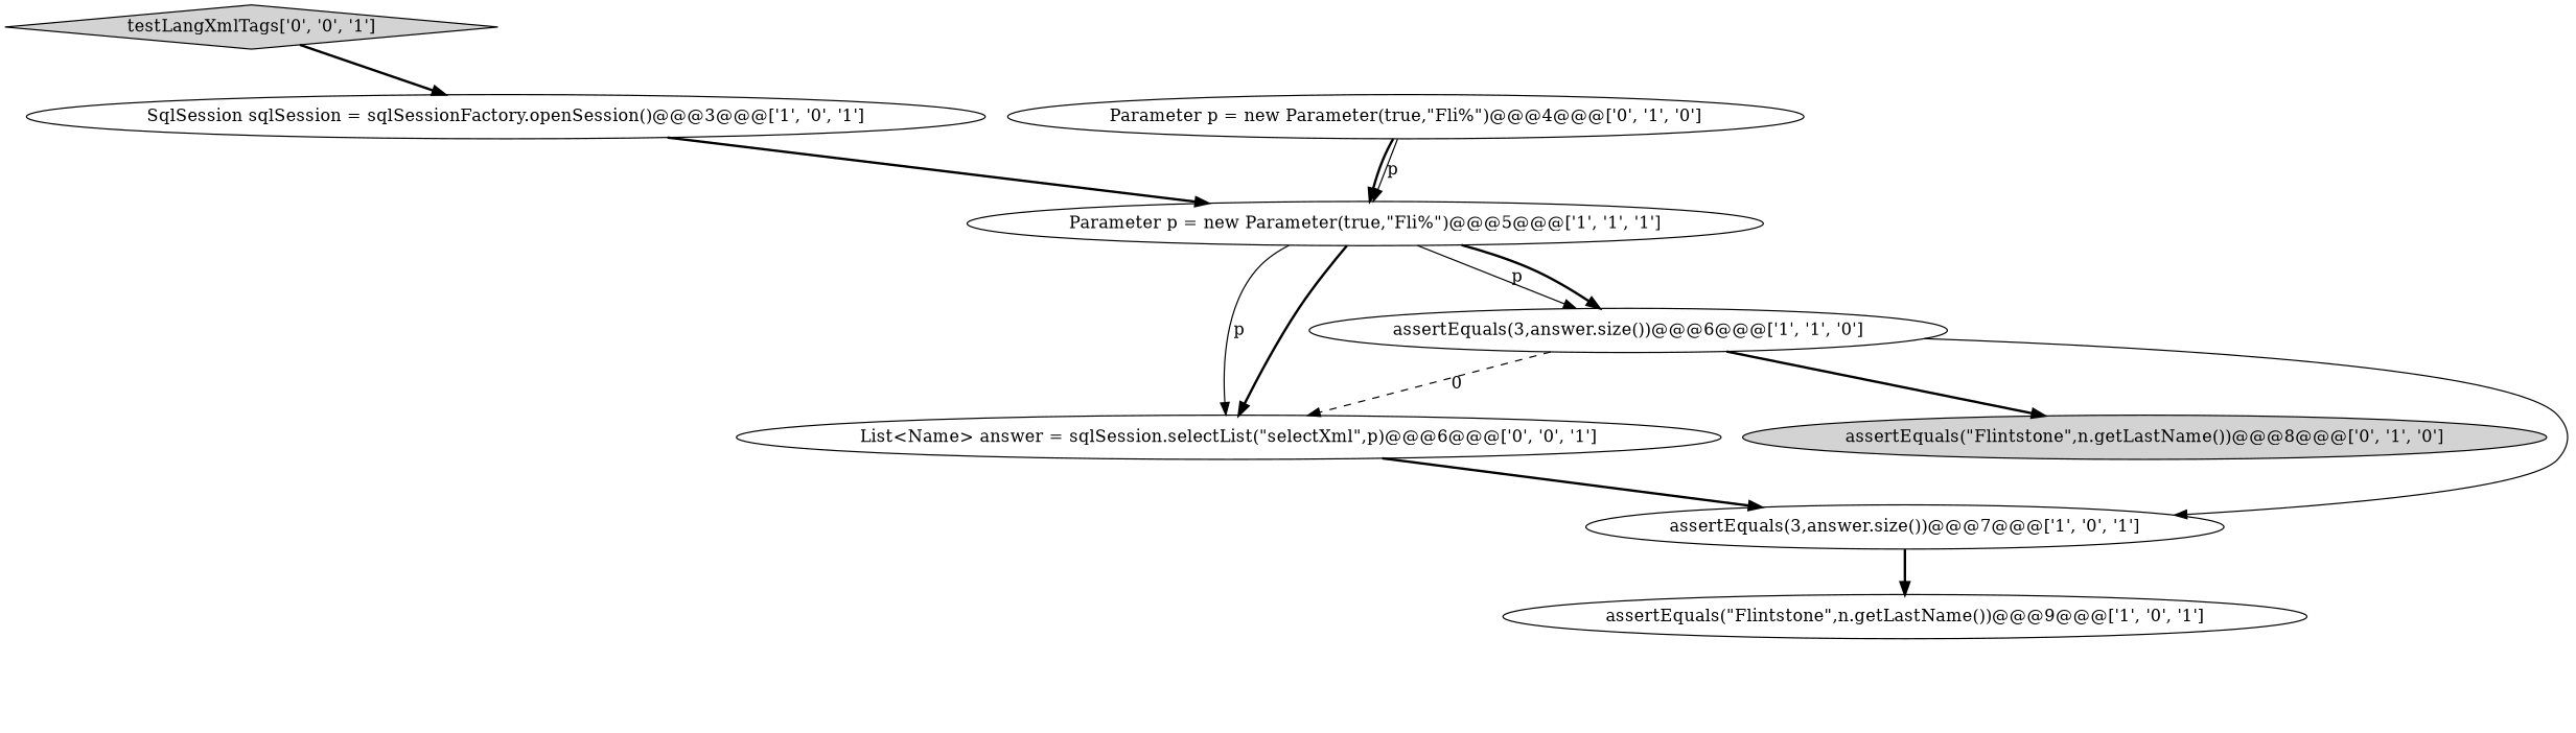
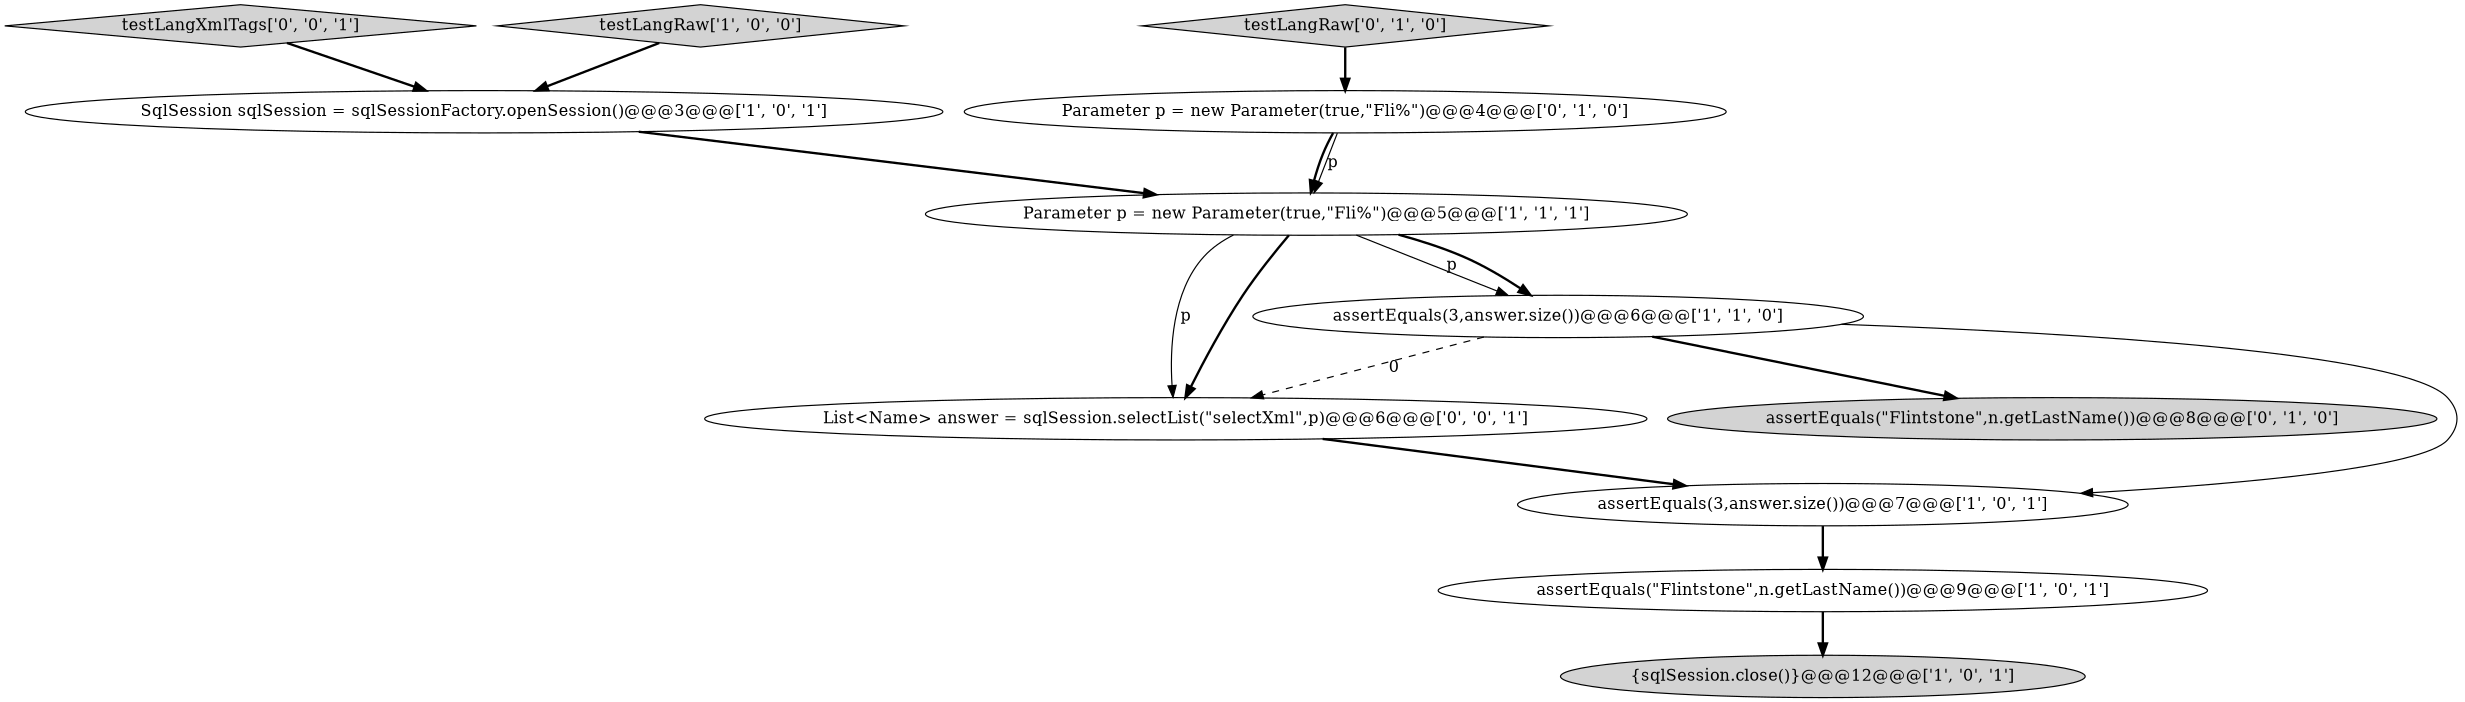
  digraph {
    node [fillcolor=white shape=ellipse style=filled]
    edge [style=bold]
    n1 [fillcolor=lightgray label="testLangXmlTags['0', '0', '1']" shape=diamond]
    n2 [label="SqlSession sqlSession = sqlSessionFactory.openSession()@@@3@@@['1', '0', '1']"]
    n3 [label="Parameter p = new Parameter(true,\"Fli%\")@@@5@@@['1', '1', '1']"]
    n4 [label="List<Name> answer = sqlSession.selectList(\"selectXml\",p)@@@6@@@['0', '0', '1']"]
    n5 [label="assertEquals(3,answer.size())@@@7@@@['1', '0', '1']"]
    n6 [label="assertEquals(\"Flintstone\",n.getLastName())@@@9@@@['1', '0', '1']"]
+   n7 [fillcolor=lightgray label="testLangRaw['1', '0', '0']" shape=diamond]
    n8 [label="assertEquals(3,answer.size())@@@6@@@['1', '1', '0']"]
+   n9 [fillcolor=lightgray label="testLangRaw['0', '1', '0']" shape=diamond]
    n10 [label="Parameter p = new Parameter(true,\"Fli%\")@@@4@@@['0', '1', '0']"]
+   n11 [fillcolor=lightgray label="{sqlSession.close()}@@@12@@@['1', '0', '1']"]
    n12 [fillcolor=lightgray label="assertEquals(\"Flintstone\",n.getLastName())@@@8@@@['0', '1', '0']"]
    n1 -> n2
    n2 -> n3
    n3 -> n4 [label=p style=solid]
    n3 -> n4
    n3 -> n8 [label=p style=solid]
    n3 -> n8
    n4 -> n5
    n5 -> n6
+   n6 -> n11
+   n7 -> n2
    n8 -> n4 [label=0 style=dashed]
    n8 -> n5 [style=solid]
    n8 -> n12
+   n9 -> n10
    n10 -> n3 [label=p style=solid]
    n10 -> n3
  }
